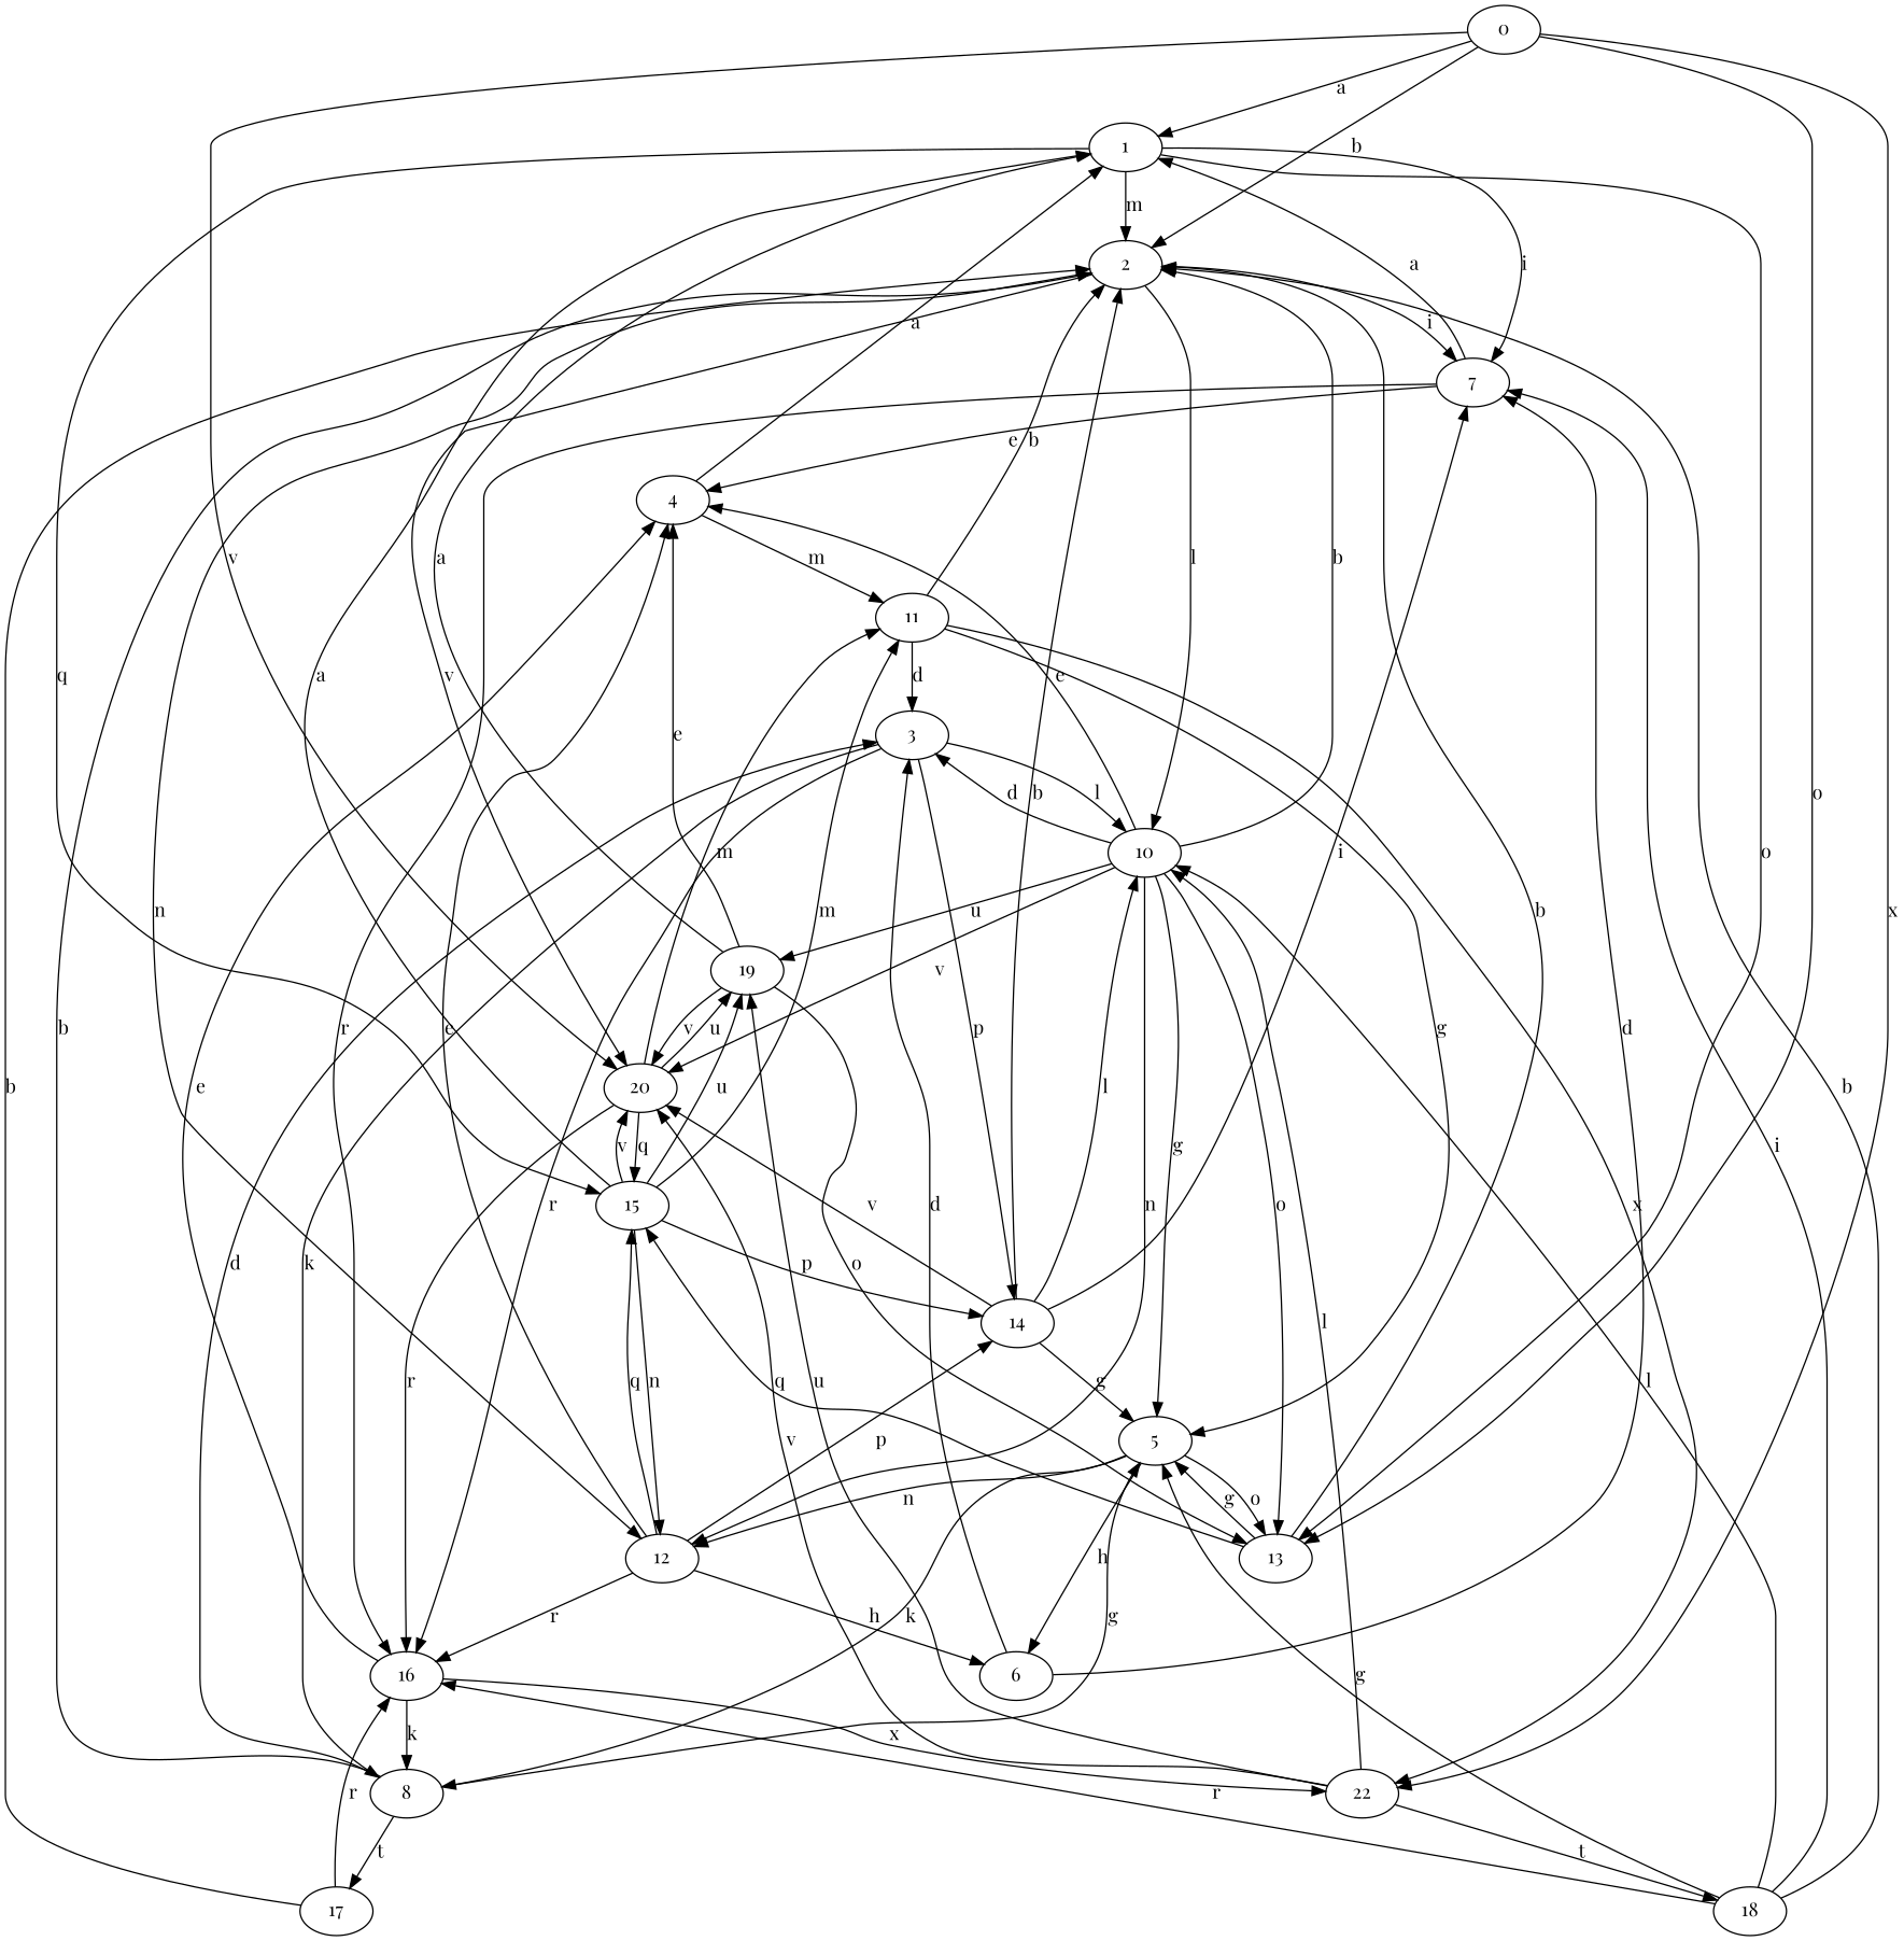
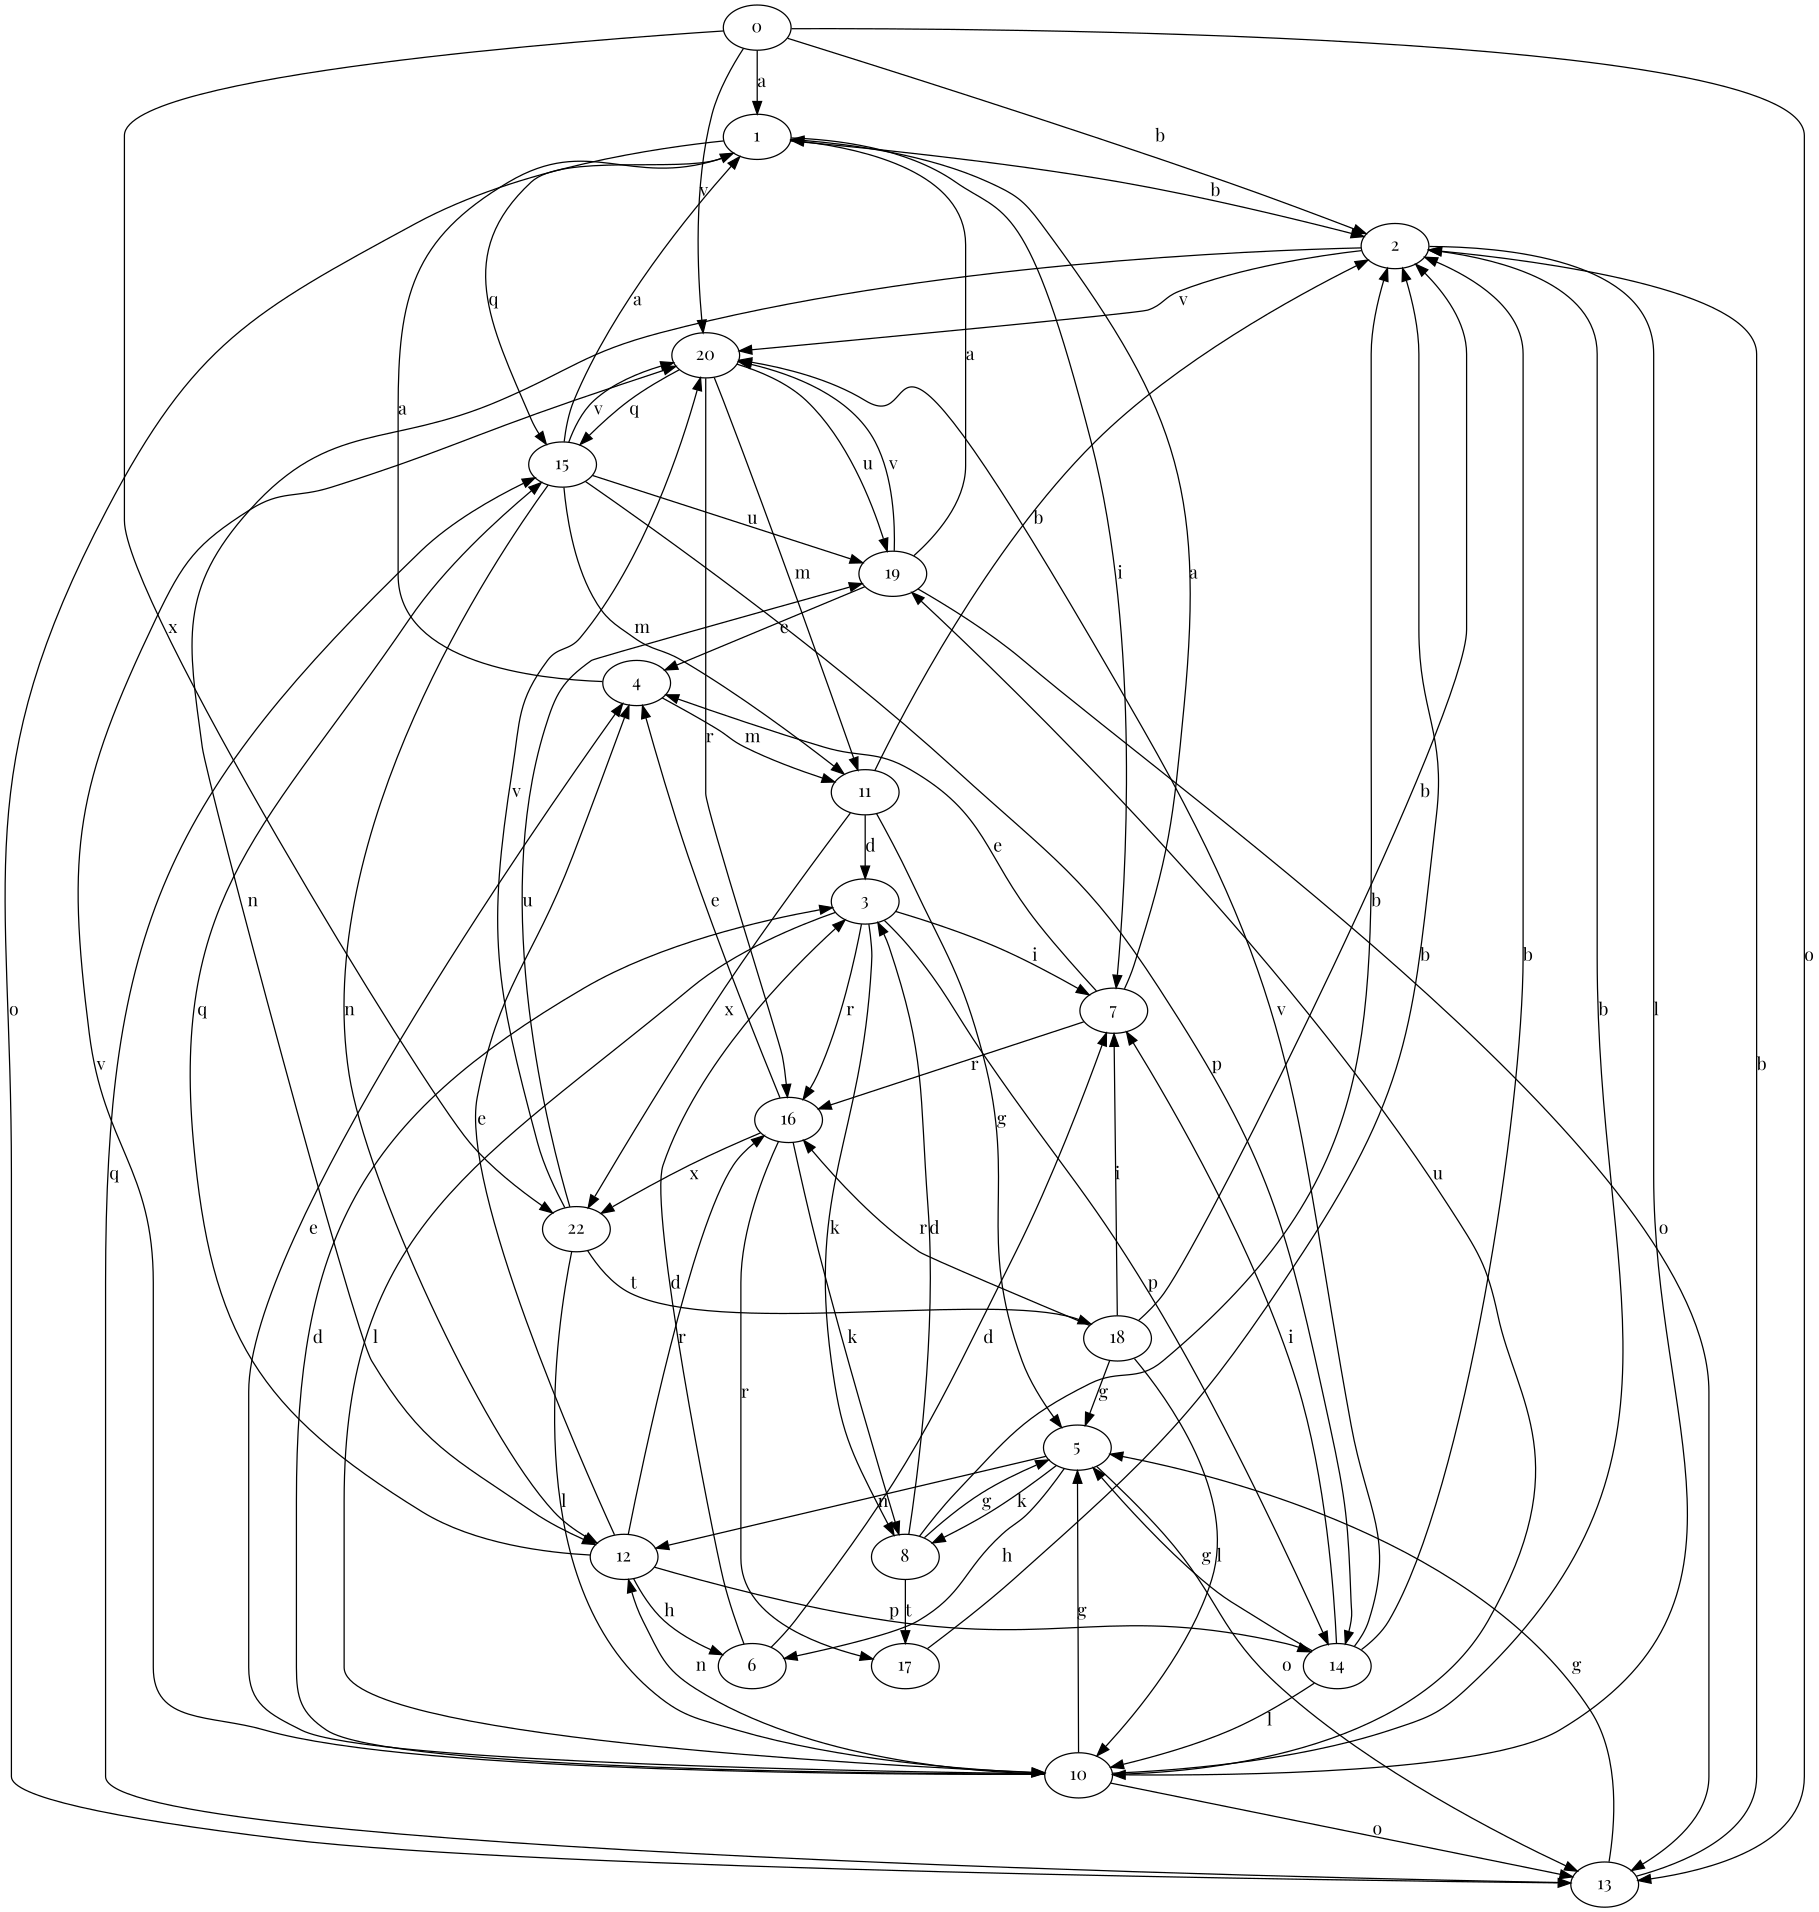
  strict digraph {
    fontname="Playfair Display"
    node [fontname="Playfair Display"]
    edge [fontname="Playfair Display"]
    1
    2
    7
    13
    15
    20
    10
    12
    16
    4
    5
    14
    11
    19
    0
    22
    18
    3
    6
    8
    17
-   1 -> 2 [label=m]
+   1 -> 2 [label=b]
    1 -> 7 [label=i]
    1 -> 13 [label=o]
    1 -> 15 [label=q]
-   2 -> 7 [label=i]
+   3 -> 7 [label=i]
    2 -> 20 [label=v]
    2 -> 10 [label=l]
    2 -> 12 [label=n]
    7 -> 1 [label=a]
    7 -> 16 [label=r]
    7 -> 4 [label=e]
    13 -> 2 [label=b]
    13 -> 15 [label=q]
    13 -> 5 [label=g]
    15 -> 1 [label=a]
    15 -> 20 [label=v]
    15 -> 12 [label=n]
    15 -> 14 [label=p]
    15 -> 11 [label=m]
    15 -> 19 [label=u]
    20 -> 15 [label=q]
    20 -> 16 [label=r]
    20 -> 11 [label=m]
    20 -> 19 [label=u]
    10 -> 2 [label=b]
    10 -> 13 [label=o]
    10 -> 20 [label=v]
    10 -> 12 [label=n]
    10 -> 4 [label=e]
    10 -> 5 [label=g]
    10 -> 19 [label=u]
    10 -> 3 [label=d]
    12 -> 15 [label=q]
    12 -> 16 [label=r]
    12 -> 4 [label=e]
    12 -> 14 [label=p]
    12 -> 6 [label=h]
    16 -> 4 [label=e]
    16 -> 22 [label=x]
    16 -> 8 [label=k]
    4 -> 1 [label=a]
    4 -> 11 [label=m]
    5 -> 13 [label=o]
    5 -> 12 [label=n]
    5 -> 6 [label=h]
    5 -> 8 [label=k]
    14 -> 2 [label=b]
    14 -> 7 [label=i]
    14 -> 20 [label=v]
    14 -> 10 [label=l]
    14 -> 5 [label=g]
    11 -> 2 [label=b]
    11 -> 5 [label=g]
    11 -> 22 [label=x]
    11 -> 3 [label=d]
    19 -> 1 [label=a]
    19 -> 13 [label=o]
    19 -> 20 [label=v]
    19 -> 4 [label=e]
    0 -> 1 [label=a]
    0 -> 2 [label=b]
    0 -> 13 [label=o]
    0 -> 20 [label=v]
    0 -> 22 [label=x]
    22 -> 20 [label=v]
    22 -> 10 [label=l]
    22 -> 19 [label=u]
    22 -> 18 [label=t]
    18 -> 2 [label=b]
    18 -> 7 [label=i]
    18 -> 10 [label=l]
    18 -> 16 [label=r]
    18 -> 5 [label=g]
    3 -> 10 [label=l]
    3 -> 16 [label=r]
    3 -> 14 [label=p]
    3 -> 8 [label=k]
    6 -> 7 [label=d]
    6 -> 3 [label=d]
    8 -> 2 [label=b]
    8 -> 5 [label=g]
    8 -> 3 [label=d]
    8 -> 17 [label=t]
    17 -> 2 [label=b]
-   17 -> 16 [label=r]
+   16 -> 17 [label=r]
  }
